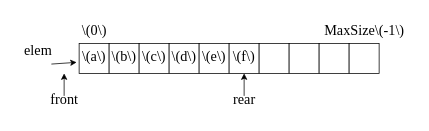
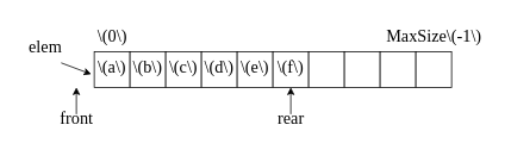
  <mxCell id="0" />
  <mxCell id="1" parent="0" />
  <mxCell id="2" value="\(a\)" style="rounded=0;whiteSpace=wrap;html=1;fontSize=19;fontFamily=Times New Roman;verticalAlign=top;horizontal=1;" parent="1" vertex="1"><mxGeometry x="105" y="57" width="40" height="40" as="geometry" /></mxCell>
  <mxCell id="3" value="\(b\)" style="rounded=0;whiteSpace=wrap;html=1;fontSize=19;fontFamily=Times New Roman;verticalAlign=top;horizontal=1;" parent="1" vertex="1"><mxGeometry x="145" y="57" width="40" height="40" as="geometry" /></mxCell>
  <mxCell id="4" value="\(c\)" style="rounded=0;whiteSpace=wrap;html=1;fontSize=19;fontFamily=Times New Roman;verticalAlign=top;horizontal=1;" parent="1" vertex="1"><mxGeometry x="185" y="57" width="40" height="40" as="geometry" /></mxCell>
  <mxCell id="5" value="\(d\)" style="rounded=0;whiteSpace=wrap;html=1;fontSize=19;fontFamily=Times New Roman;verticalAlign=top;horizontal=1;" parent="1" vertex="1"><mxGeometry x="225" y="57" width="40" height="40" as="geometry" /></mxCell>
  <mxCell id="6" value="\(e\)" style="rounded=0;whiteSpace=wrap;html=1;fontSize=19;fontFamily=Times New Roman;verticalAlign=top;horizontal=1;" parent="1" vertex="1"><mxGeometry x="265" y="57" width="40" height="40" as="geometry" /></mxCell>
  <mxCell id="7" value="\(f\)" style="rounded=0;whiteSpace=wrap;html=1;fontSize=19;fontFamily=Times New Roman;verticalAlign=top;horizontal=1;" parent="1" vertex="1"><mxGeometry x="305" y="57" width="40" height="40" as="geometry" /></mxCell>
  <mxCell id="8" value="" style="rounded=0;whiteSpace=wrap;html=1;fontSize=19;fontFamily=Times New Roman;verticalAlign=top;horizontal=1;" parent="1" vertex="1"><mxGeometry x="345" y="57" width="40" height="40" as="geometry" /></mxCell>
  <mxCell id="9" value="" style="rounded=0;whiteSpace=wrap;html=1;fontSize=19;fontFamily=Times New Roman;verticalAlign=top;horizontal=1;" parent="1" vertex="1"><mxGeometry x="385" y="57" width="40" height="40" as="geometry" /></mxCell>
  <mxCell id="10" value="" style="rounded=0;whiteSpace=wrap;html=1;fontSize=19;fontFamily=Times New Roman;verticalAlign=top;horizontal=1;" parent="1" vertex="1"><mxGeometry x="425" y="57" width="40" height="40" as="geometry" /></mxCell>
  <mxCell id="11" value="" style="rounded=0;whiteSpace=wrap;html=1;fontSize=19;fontFamily=Times New Roman;verticalAlign=top;horizontal=1;" parent="1" vertex="1"><mxGeometry x="465" y="57" width="40" height="40" as="geometry" /></mxCell>
  <mxCell id="12" value="&lt;font style=&quot;font-size: 19px;&quot;&gt;\(0\)&lt;/font&gt;" style="text;html=1;align=center;verticalAlign=middle;resizable=0;points=[];autosize=1;strokeColor=none;fillColor=none;fontSize=19;fontFamily=Times New Roman;" parent="1" vertex="1"><mxGeometry x="95" y="20" width="60" height="40" as="geometry" /></mxCell>
  <mxCell id="13" value="&lt;font style=&quot;font-size: 19px;&quot;&gt;MaxSize\(-1\)&lt;/font&gt;" style="text;html=1;align=center;verticalAlign=middle;resizable=0;points=[];autosize=1;strokeColor=none;fillColor=none;fontSize=19;fontFamily=Times New Roman;" parent="1" vertex="1"><mxGeometry x="420" y="20" width="130" height="40" as="geometry" /></mxCell>
  <mxCell id="14" value="" style="endArrow=classic;html=1;rounded=0;entryX=-0.082;entryY=0.632;entryDx=0;entryDy=0;entryPerimeter=0;exitX=0.8;exitY=0.94;exitDx=0;exitDy=0;exitPerimeter=0;fontSize=19;fontFamily=Times New Roman;" parent="1" source="15" target="2" edge="1"><mxGeometry width="50" height="50" relative="1" as="geometry"><mxPoint x="115" y="127" as="sourcePoint" /><mxPoint x="135" y="97" as="targetPoint" /><Array as="points" /></mxGeometry></mxCell>
- <mxCell id="15" value="&lt;font style=&quot;font-size: 19px;&quot;&gt;&lt;font style=&quot;font-size: 19px;&quot;&gt;elem&lt;/font&gt;&lt;br style=&quot;font-size: 19px;&quot;&gt;&lt;/font&gt;" style="text;html=1;align=center;verticalAlign=middle;resizable=0;points=[];autosize=1;strokeColor=none;fillColor=none;fontSize=19;fontFamily=Times New Roman;" parent="1" vertex="1"><mxGeometry x="20" y="47" width="60" height="40" as="geometry" /></mxCell>
+ <mxCell id="15" value="&lt;font style=&quot;font-size: 19px;&quot;&gt;&lt;font style=&quot;font-size: 19px;&quot;&gt;elem&lt;/font&gt;&lt;br style=&quot;font-size: 19px;&quot;&gt;&lt;/font&gt;" style="text;html=1;align=center;verticalAlign=middle;resizable=0;points=[];autosize=1;strokeColor=none;fillColor=none;fontSize=19;fontFamily=Times New Roman;" parent="1" vertex="1"><mxGeometry x="20" y="32" width="60" height="40" as="geometry" /></mxCell>
  <mxCell id="16" value="" style="endArrow=classic;html=1;rounded=0;fontSize=19;fontFamily=Times New Roman;" parent="1" edge="1"><mxGeometry width="50" height="50" relative="1" as="geometry"><mxPoint x="325" y="127" as="sourcePoint" /><mxPoint x="325" y="97" as="targetPoint" /></mxGeometry></mxCell>
  <mxCell id="17" value="&lt;font style=&quot;font-size: 19px;&quot;&gt;rear&lt;/font&gt;" style="text;html=1;align=center;verticalAlign=middle;resizable=0;points=[];autosize=1;strokeColor=none;fillColor=none;fontSize=19;fontFamily=Times New Roman;" parent="1" vertex="1"><mxGeometry x="300" y="112" width="50" height="40" as="geometry" /></mxCell>
  <mxCell id="18" value="" style="endArrow=classic;html=1;rounded=0;fontSize=19;fontFamily=Times New Roman;" parent="1" edge="1"><mxGeometry width="50" height="50" relative="1" as="geometry"><mxPoint x="85" y="127" as="sourcePoint" /><mxPoint x="85" y="97" as="targetPoint" /></mxGeometry></mxCell>
  <mxCell id="19" value="&lt;font style=&quot;font-size: 19px;&quot;&gt;front&lt;/font&gt;" style="text;html=1;align=center;verticalAlign=middle;resizable=0;points=[];autosize=1;strokeColor=none;fillColor=none;fontSize=19;fontFamily=Times New Roman;" parent="1" vertex="1"><mxGeometry x="55" y="112" width="60" height="40" as="geometry" /></mxCell>
